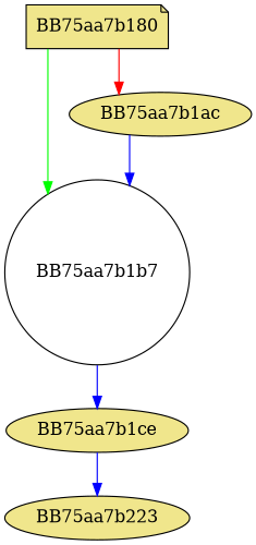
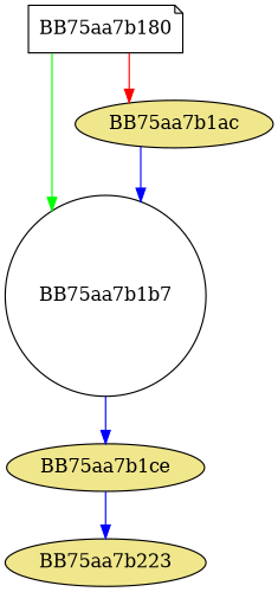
  digraph {
    splines=ortho
    node [fillcolor=khaki shape=ellipse style=filled]
    edge [color=blue]
-   BB75aa7b180 [shape=note]
+   BB75aa7b180 [fillcolor=white shape=note]
    BB75aa7b1b7 [fillcolor=white shape=circle]
    BB75aa7b1ac
    BB75aa7b1ce
    BB75aa7b223
    BB75aa7b180 -> BB75aa7b1b7 [color=green]
    BB75aa7b180 -> BB75aa7b1ac [color=red]
    BB75aa7b1b7 -> BB75aa7b1ce
    BB75aa7b1ac -> BB75aa7b1b7
    BB75aa7b1ce -> BB75aa7b223
  }
